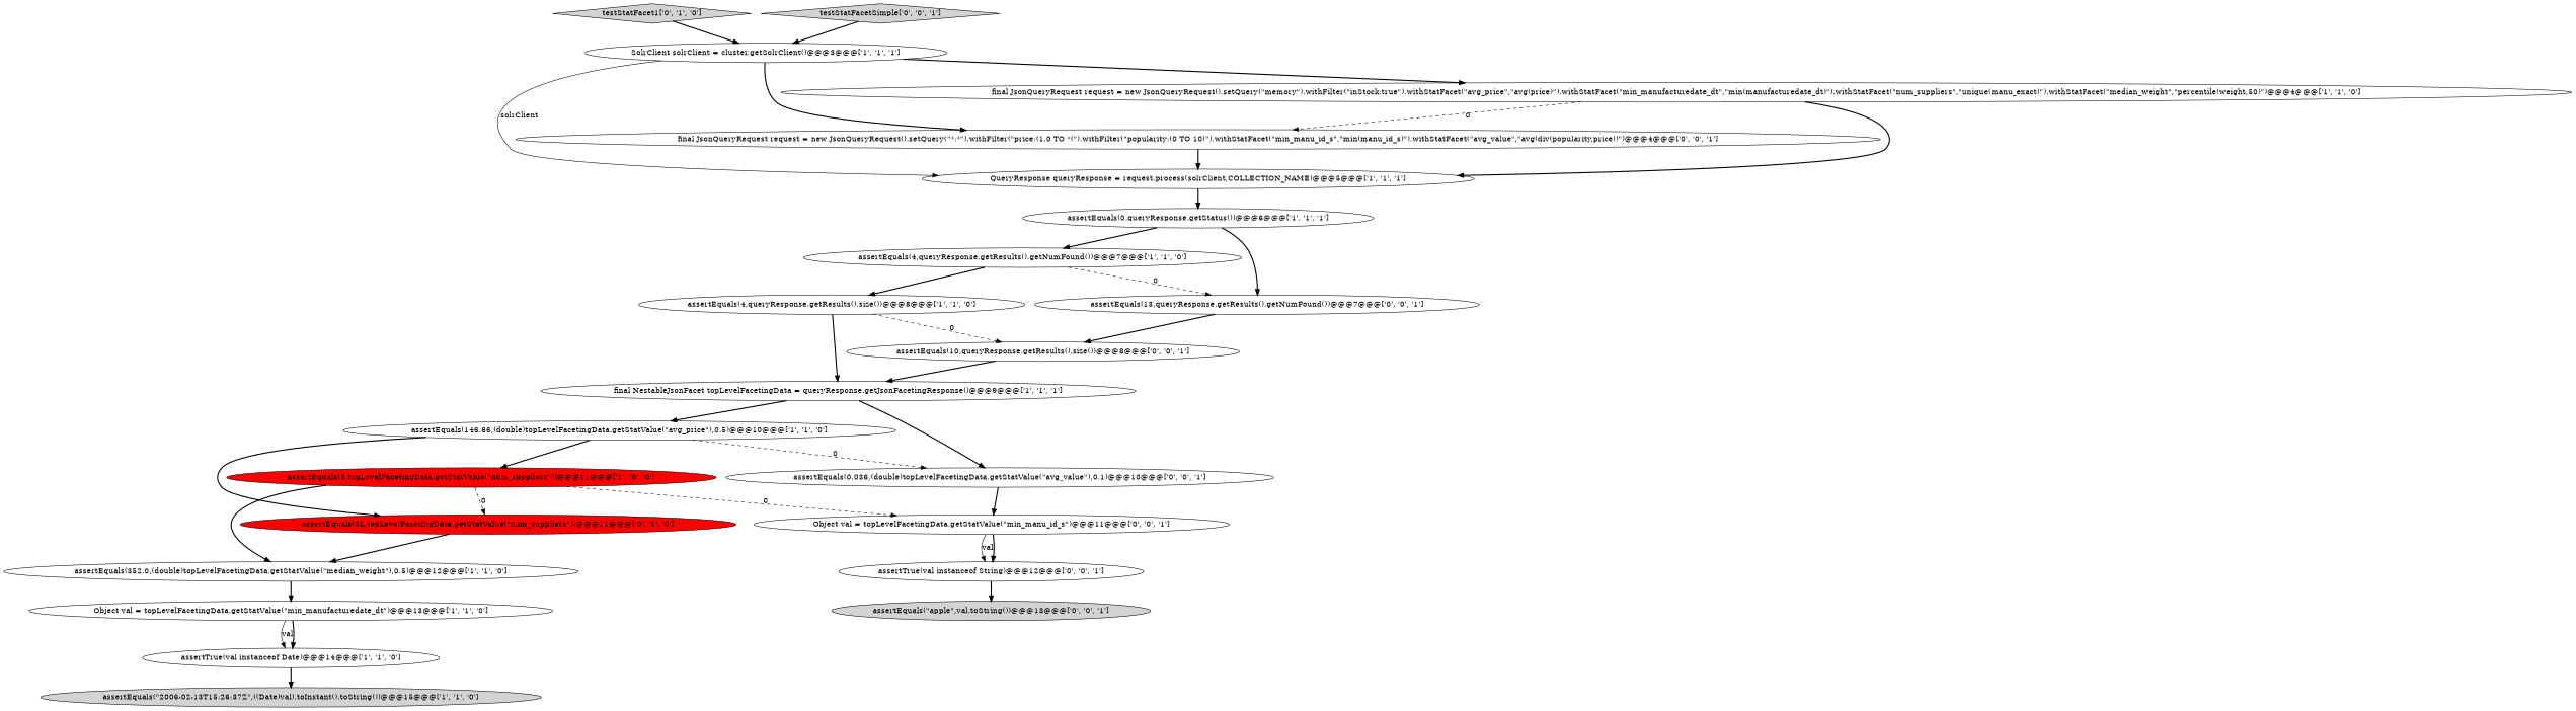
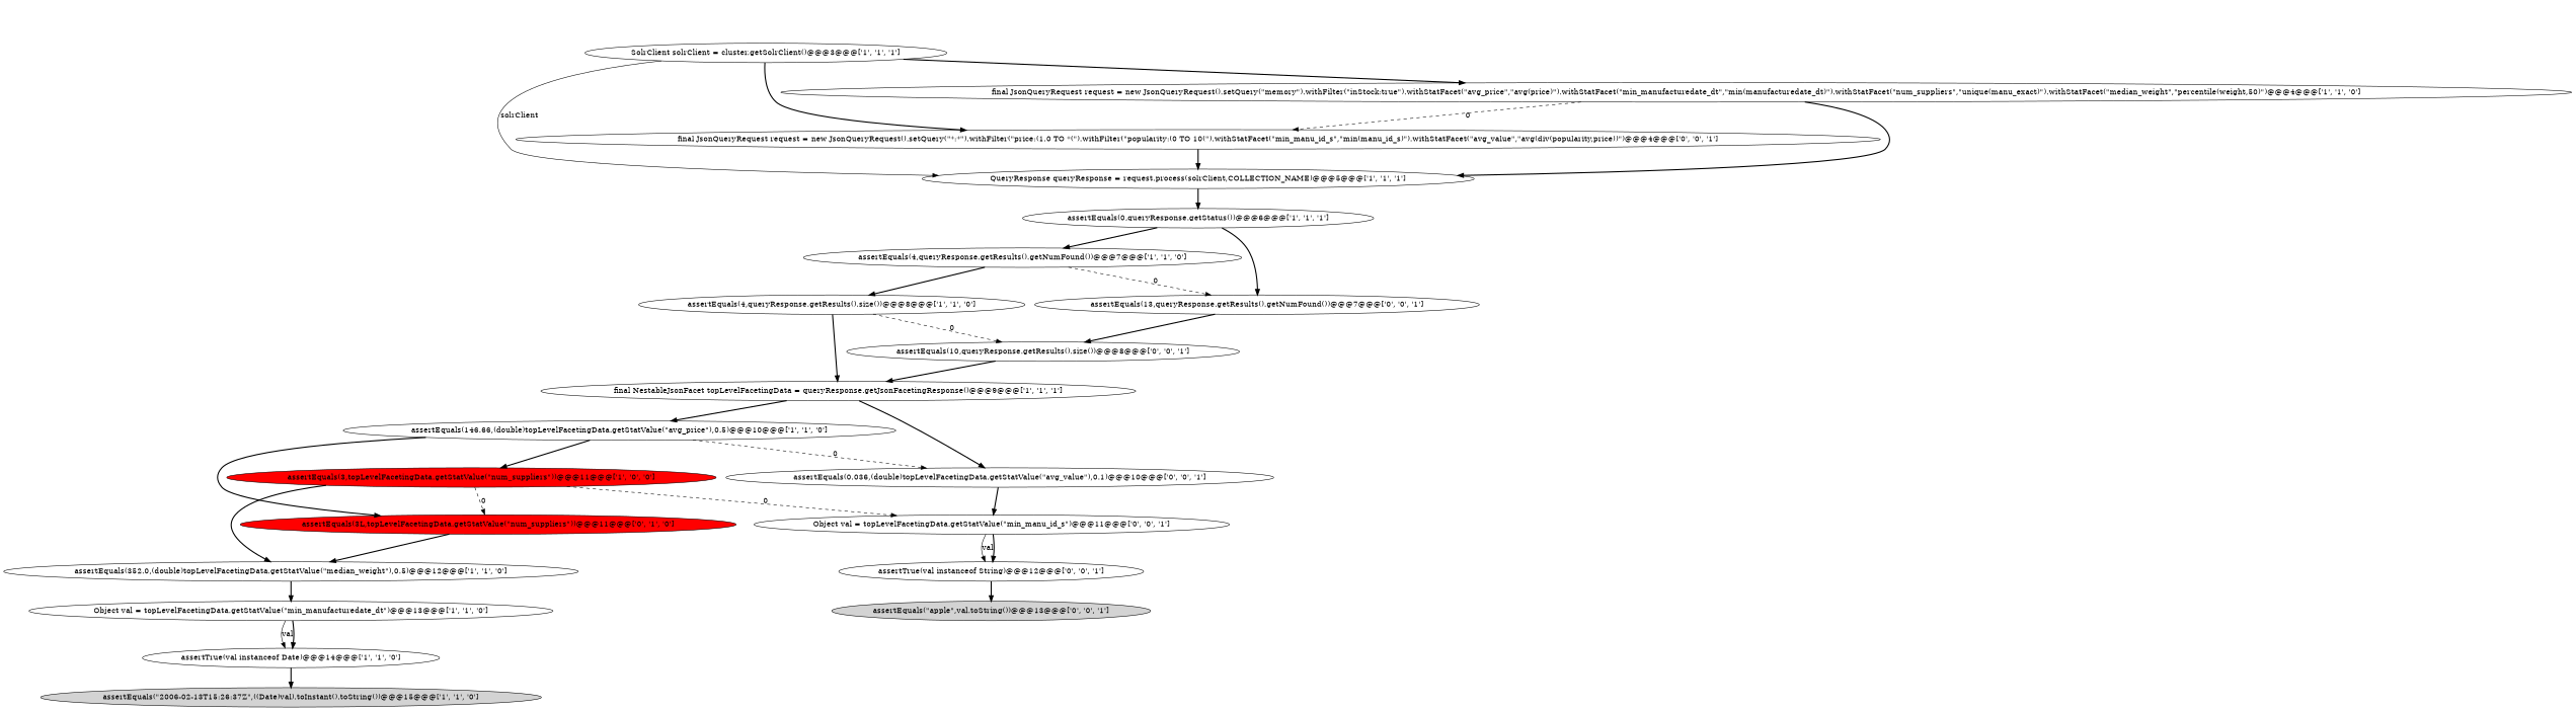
  digraph {
    node [fillcolor=white shape=ellipse style=filled]
    edge [style=bold]
    n1 [label="assertEquals(4,queryResponse.getResults().size())@@@8@@@['1', '1', '0']"]
    n2 [label="final NestableJsonFacet topLevelFacetingData = queryResponse.getJsonFacetingResponse()@@@9@@@['1', '1', '1']"]
    n3 [label="assertEquals(10,queryResponse.getResults().size())@@@8@@@['0', '0', '1']"]
    n4 [label="assertEquals(0.036,(double)topLevelFacetingData.getStatValue(\"avg_value\"),0.1)@@@10@@@['0', '0', '1']"]
    n5 [label="assertEquals(146.66,(double)topLevelFacetingData.getStatValue(\"avg_price\"),0.5)@@@10@@@['1', '1', '0']"]
    n6 [label="Object val = topLevelFacetingData.getStatValue(\"min_manu_id_s\")@@@11@@@['0', '0', '1']"]
    n7 [fillcolor=red label="assertEquals(3L,topLevelFacetingData.getStatValue(\"num_suppliers\"))@@@11@@@['0', '1', '0']"]
    n8 [fillcolor=red label="assertEquals(3,topLevelFacetingData.getStatValue(\"num_suppliers\"))@@@11@@@['1', '0', '0']"]
    n9 [label="assertTrue(val instanceof String)@@@12@@@['0', '0', '1']"]
    n10 [label="assertEquals(4,queryResponse.getResults().getNumFound())@@@7@@@['1', '1', '0']"]
    n11 [label="assertEquals(13,queryResponse.getResults().getNumFound())@@@7@@@['0', '0', '1']"]
    n12 [label="assertEquals(352.0,(double)topLevelFacetingData.getStatValue(\"median_weight\"),0.5)@@@12@@@['1', '1', '0']"]
    n13 [label="Object val = topLevelFacetingData.getStatValue(\"min_manufacturedate_dt\")@@@13@@@['1', '1', '0']"]
    n14 [label="SolrClient solrClient = cluster.getSolrClient()@@@3@@@['1', '1', '1']"]
    n15 [label="QueryResponse queryResponse = request.process(solrClient,COLLECTION_NAME)@@@5@@@['1', '1', '1']"]
    n16 [label="final JsonQueryRequest request = new JsonQueryRequest().setQuery(\"*:*\").withFilter(\"price:(1.0 TO *(\").withFilter(\"popularity:(0 TO 10(\").withStatFacet(\"min_manu_id_s\",\"min(manu_id_s)\").withStatFacet(\"avg_value\",\"avg(div(popularity,price))\")@@@4@@@['0', '0', '1']"]
    n17 [label="final JsonQueryRequest request = new JsonQueryRequest().setQuery(\"memory\").withFilter(\"inStock:true\").withStatFacet(\"avg_price\",\"avg(price)\").withStatFacet(\"min_manufacturedate_dt\",\"min(manufacturedate_dt)\").withStatFacet(\"num_suppliers\",\"unique(manu_exact)\").withStatFacet(\"median_weight\",\"percentile(weight,50)\")@@@4@@@['1', '1', '0']"]
    n18 [label="assertEquals(0,queryResponse.getStatus())@@@6@@@['1', '1', '1']"]
    n19 [label="assertTrue(val instanceof Date)@@@14@@@['1', '1', '0']"]
-   n20 [fillcolor=lightgray label="testStatFacet1['0', '1', '0']" shape=diamond]
    n21 [fillcolor=lightgray label="assertEquals(\"2006-02-13T15:26:37Z\",((Date)val).toInstant().toString())@@@15@@@['1', '1', '0']"]
    n22 [fillcolor=lightgray label="assertEquals(\"apple\",val.toString())@@@13@@@['0', '0', '1']"]
-   n23 [fillcolor=lightgray label="testStatFacetSimple['0', '0', '1']" shape=diamond]
    n1 -> n2
    n1 -> n3 [label=0 style=dashed]
    n2 -> n4
    n2 -> n5
    n3 -> n2
    n4 -> n6
    n5 -> n4 [label=0 style=dashed]
    n5 -> n7
    n5 -> n8
    n6 -> n9 [label=val style=solid]
    n6 -> n9
    n7 -> n12
    n8 -> n6 [label=0 style=dashed]
    n8 -> n7 [label=0 style=dashed]
    n8 -> n12
    n9 -> n22
    n10 -> n1
    n10 -> n11 [label=0 style=dashed]
    n11 -> n3
    n12 -> n13
    n13 -> n19 [label=val style=solid]
    n13 -> n19
    n14 -> n15 [label=solrClient style=solid]
    n14 -> n16
    n14 -> n17
    n15 -> n18
    n16 -> n15
    n17 -> n15
    n17 -> n16 [label=0 style=dashed]
    n18 -> n10
    n18 -> n11
    n19 -> n21
-   n20 -> n14
-   n23 -> n14
  }
